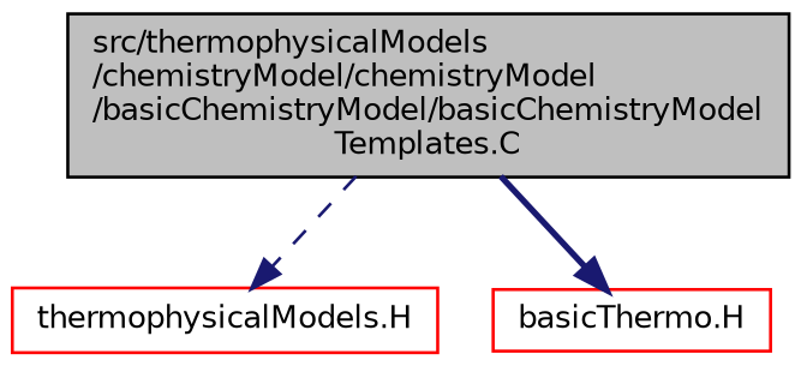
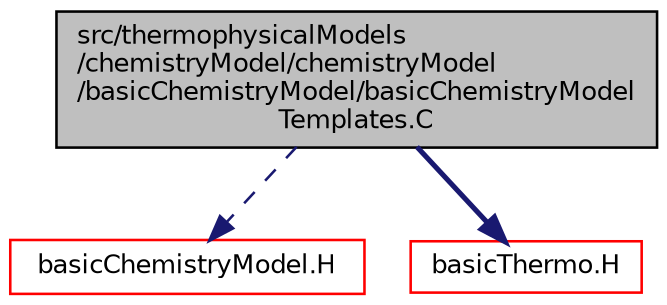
  digraph {
    node [color=red fontname=Helvetica fontsize=10 shape=record]
    edge [color=midnightblue fontname=Helvetica fontsize=10 labelfontname=Helvetica labelfontsize=10]
    n1 [color=black fillcolor=grey75 fontcolor=black height=0.2 label="src/thermophysicalModels\l/chemistryModel/chemistryModel\l/basicChemistryModel/basicChemistryModel\lTemplates.C" style=filled width=0.4]
-   n2 [height=0.2 label="thermophysicalModels.H" width=0.4]
+   n2 [height=0.2 label="basicChemistryModel.H" width=0.4]
    n3 [height=0.2 label="basicThermo.H" width=0.4]
    n1 -> n2 [style=dashed]
    n1 -> n3 [style=bold]
  }
